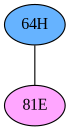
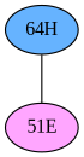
  graph {
    fontname="Liberation Serif"
    node [style=radial fontname="Liberation Serif"]
    "64H" [fillcolor="#66B3FF"]
-   "51E" [fillcolor="#FFA6FF" label="81E"]
+   "51E" [fillcolor="#FFA6FF"]
    "64H" -- "51E" [penwidth=1 color=black fontname="Liberation Serif"]
  }
